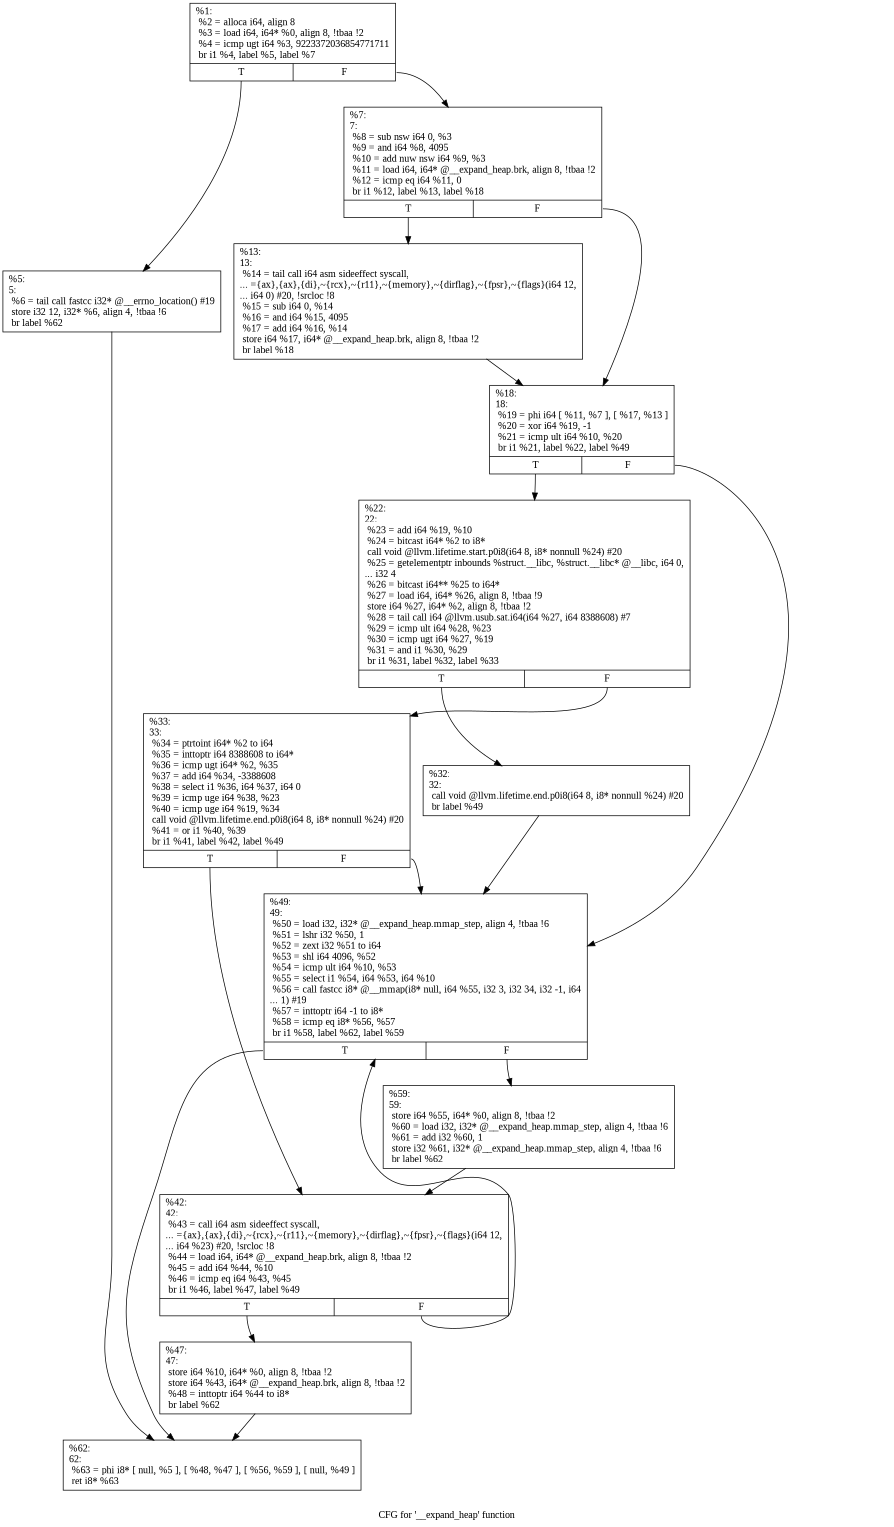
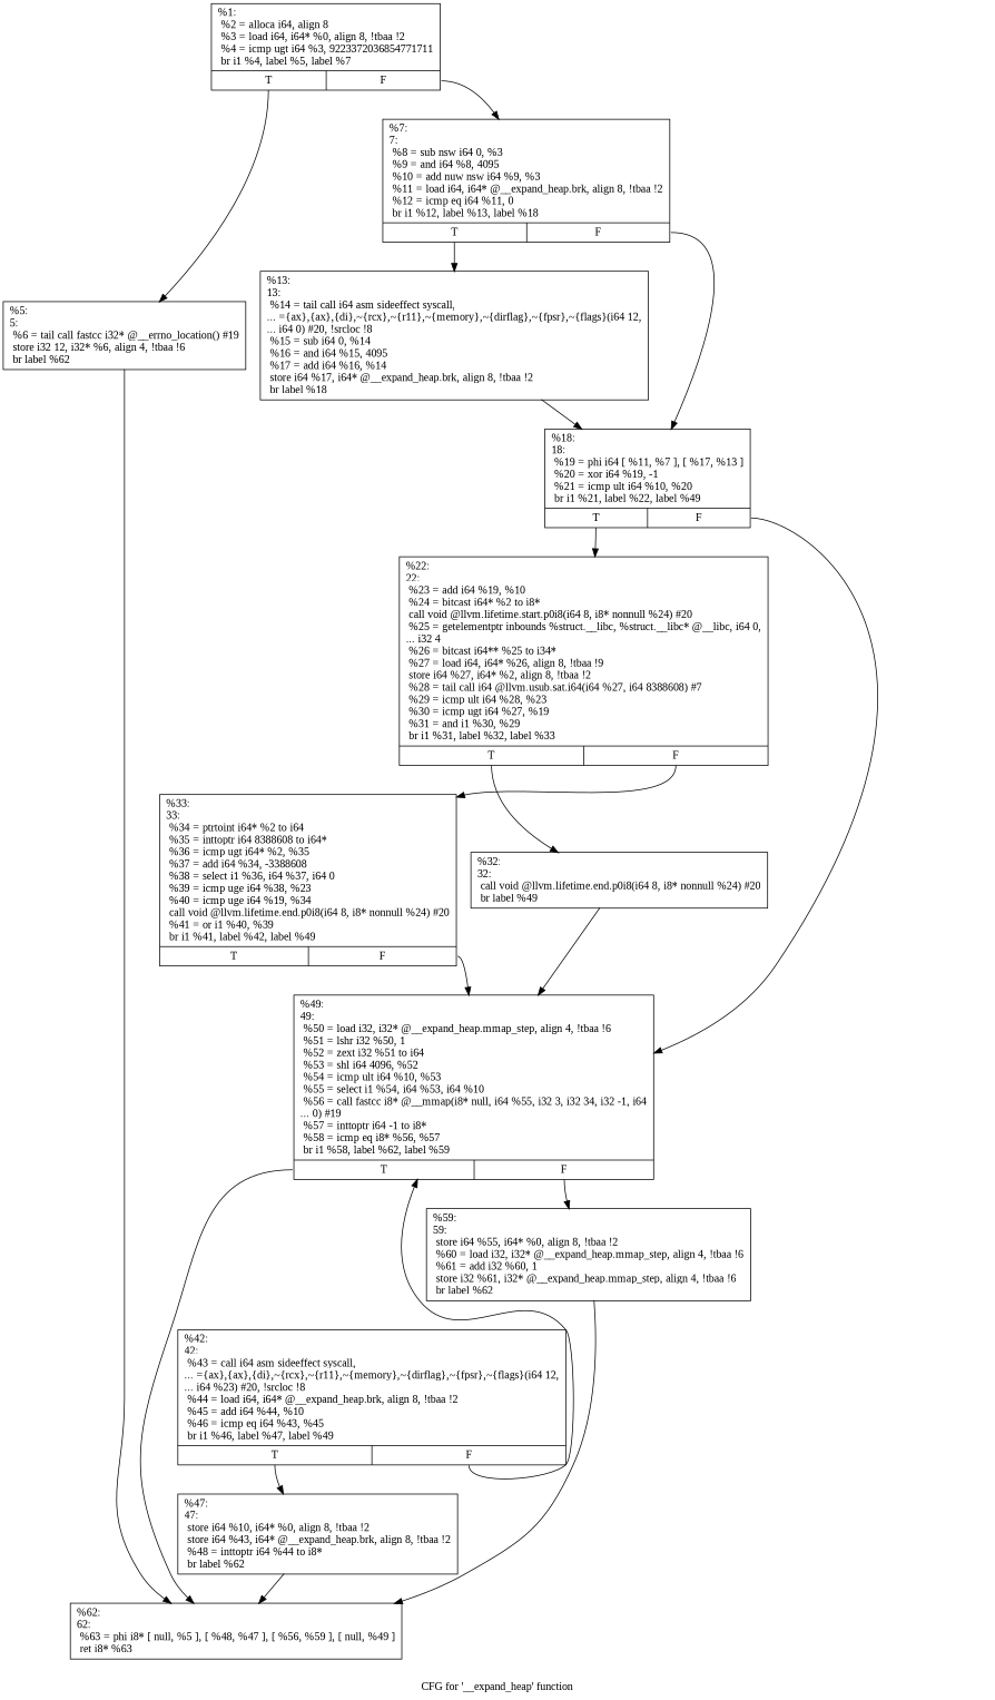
  digraph {
    fontname="Liberation Serif"
    label="CFG for '__expand_heap' function"
    node [fontname="Liberation Serif" shape=record]
    edge [fontname="Liberation Serif" tailport=s0]
    n1 [label="{%1:\l  %2 = alloca i64, align 8\l  %3 = load i64, i64* %0, align 8, !tbaa !2\l  %4 = icmp ugt i64 %3, 9223372036854771711\l  br i1 %4, label %5, label %7\l|{<s0>T|<s1>F}}"]
    n2 [label="{%5:\l5:                                                \l  %6 = tail call fastcc i32* @__errno_location() #19\l  store i32 12, i32* %6, align 4, !tbaa !6\l  br label %62\l}"]
    n3 [label="{%7:\l7:                                                \l  %8 = sub nsw i64 0, %3\l  %9 = and i64 %8, 4095\l  %10 = add nuw nsw i64 %9, %3\l  %11 = load i64, i64* @__expand_heap.brk, align 8, !tbaa !2\l  %12 = icmp eq i64 %11, 0\l  br i1 %12, label %13, label %18\l|{<s0>T|<s1>F}}"]
    n4 [label="{%62:\l62:                                               \l  %63 = phi i8* [ null, %5 ], [ %48, %47 ], [ %56, %59 ], [ null, %49 ]\l  ret i8* %63\l}"]
    n5 [label="{%13:\l13:                                               \l  %14 = tail call i64 asm sideeffect syscall,\l... =\{ax\},\{ax\},\{di\},~\{rcx\},~\{r11\},~\{memory\},~\{dirflag\},~\{fpsr\},~\{flags\}(i64 12,\l... i64 0) #20, !srcloc !8\l  %15 = sub i64 0, %14\l  %16 = and i64 %15, 4095\l  %17 = add i64 %16, %14\l  store i64 %17, i64* @__expand_heap.brk, align 8, !tbaa !2\l  br label %18\l}"]
    n6 [label="{%18:\l18:                                               \l  %19 = phi i64 [ %11, %7 ], [ %17, %13 ]\l  %20 = xor i64 %19, -1\l  %21 = icmp ult i64 %10, %20\l  br i1 %21, label %22, label %49\l|{<s0>T|<s1>F}}"]
-   n7 [label="{%22:\l22:                                               \l  %23 = add i64 %19, %10\l  %24 = bitcast i64* %2 to i8*\l  call void @llvm.lifetime.start.p0i8(i64 8, i8* nonnull %24) #20\l  %25 = getelementptr inbounds %struct.__libc, %struct.__libc* @__libc, i64 0,\l... i32 4\l  %26 = bitcast i64** %25 to i64*\l  %27 = load i64, i64* %26, align 8, !tbaa !9\l  store i64 %27, i64* %2, align 8, !tbaa !2\l  %28 = tail call i64 @llvm.usub.sat.i64(i64 %27, i64 8388608) #7\l  %29 = icmp ult i64 %28, %23\l  %30 = icmp ugt i64 %27, %19\l  %31 = and i1 %30, %29\l  br i1 %31, label %32, label %33\l|{<s0>T|<s1>F}}"]
-   n8 [label="{%49:\l49:                                               \l  %50 = load i32, i32* @__expand_heap.mmap_step, align 4, !tbaa !6\l  %51 = lshr i32 %50, 1\l  %52 = zext i32 %51 to i64\l  %53 = shl i64 4096, %52\l  %54 = icmp ult i64 %10, %53\l  %55 = select i1 %54, i64 %53, i64 %10\l  %56 = call fastcc i8* @__mmap(i8* null, i64 %55, i32 3, i32 34, i32 -1, i64\l... 1) #19\l  %57 = inttoptr i64 -1 to i8*\l  %58 = icmp eq i8* %56, %57\l  br i1 %58, label %62, label %59\l|{<s0>T|<s1>F}}"]
+   n7 [label="{%22:\l22:                                               \l  %23 = add i64 %19, %10\l  %24 = bitcast i64* %2 to i8*\l  call void @llvm.lifetime.start.p0i8(i64 8, i8* nonnull %24) #20\l  %25 = getelementptr inbounds %struct.__libc, %struct.__libc* @__libc, i64 0,\l... i32 4\l  %26 = bitcast i64** %25 to i34*\l  %27 = load i64, i64* %26, align 8, !tbaa !9\l  store i64 %27, i64* %2, align 8, !tbaa !2\l  %28 = tail call i64 @llvm.usub.sat.i64(i64 %27, i64 8388608) #7\l  %29 = icmp ult i64 %28, %23\l  %30 = icmp ugt i64 %27, %19\l  %31 = and i1 %30, %29\l  br i1 %31, label %32, label %33\l|{<s0>T|<s1>F}}"]
+   n8 [label="{%49:\l49:                                               \l  %50 = load i32, i32* @__expand_heap.mmap_step, align 4, !tbaa !6\l  %51 = lshr i32 %50, 1\l  %52 = zext i32 %51 to i64\l  %53 = shl i64 4096, %52\l  %54 = icmp ult i64 %10, %53\l  %55 = select i1 %54, i64 %53, i64 %10\l  %56 = call fastcc i8* @__mmap(i8* null, i64 %55, i32 3, i32 34, i32 -1, i64\l... 0) #19\l  %57 = inttoptr i64 -1 to i8*\l  %58 = icmp eq i8* %56, %57\l  br i1 %58, label %62, label %59\l|{<s0>T|<s1>F}}"]
    n9 [label="{%32:\l32:                                               \l  call void @llvm.lifetime.end.p0i8(i64 8, i8* nonnull %24) #20\l  br label %49\l}"]
    n10 [label="{%33:\l33:                                               \l  %34 = ptrtoint i64* %2 to i64\l  %35 = inttoptr i64 8388608 to i64*\l  %36 = icmp ugt i64* %2, %35\l  %37 = add i64 %34, -3388608\l  %38 = select i1 %36, i64 %37, i64 0\l  %39 = icmp uge i64 %38, %23\l  %40 = icmp uge i64 %19, %34\l  call void @llvm.lifetime.end.p0i8(i64 8, i8* nonnull %24) #20\l  %41 = or i1 %40, %39\l  br i1 %41, label %42, label %49\l|{<s0>T|<s1>F}}"]
    n11 [label="{%59:\l59:                                               \l  store i64 %55, i64* %0, align 8, !tbaa !2\l  %60 = load i32, i32* @__expand_heap.mmap_step, align 4, !tbaa !6\l  %61 = add i32 %60, 1\l  store i32 %61, i32* @__expand_heap.mmap_step, align 4, !tbaa !6\l  br label %62\l}"]
    n12 [label="{%42:\l42:                                               \l  %43 = call i64 asm sideeffect syscall,\l... =\{ax\},\{ax\},\{di\},~\{rcx\},~\{r11\},~\{memory\},~\{dirflag\},~\{fpsr\},~\{flags\}(i64 12,\l... i64 %23) #20, !srcloc !8\l  %44 = load i64, i64* @__expand_heap.brk, align 8, !tbaa !2\l  %45 = add i64 %44, %10\l  %46 = icmp eq i64 %43, %45\l  br i1 %46, label %47, label %49\l|{<s0>T|<s1>F}}"]
    n13 [label="{%47:\l47:                                               \l  store i64 %10, i64* %0, align 8, !tbaa !2\l  store i64 %43, i64* @__expand_heap.brk, align 8, !tbaa !2\l  %48 = inttoptr i64 %44 to i8*\l  br label %62\l}"]
    n1 -> n2
    n1 -> n3 [tailport=s1]
    n2 -> n4
    n3 -> n5
    n3 -> n6 [tailport=s1]
    n5 -> n6
    n6 -> n7
    n6 -> n8 [tailport=s1]
    n7 -> n9
    n7 -> n10 [tailport=s1]
    n8 -> n4
    n8 -> n11 [tailport=s1]
    n9 -> n8
    n10 -> n8 [tailport=s1]
-   n10 -> n12
-   n11 -> n12
+   n11 -> n4
    n12 -> n8 [tailport=s1]
    n12 -> n13
    n13 -> n4
  }
